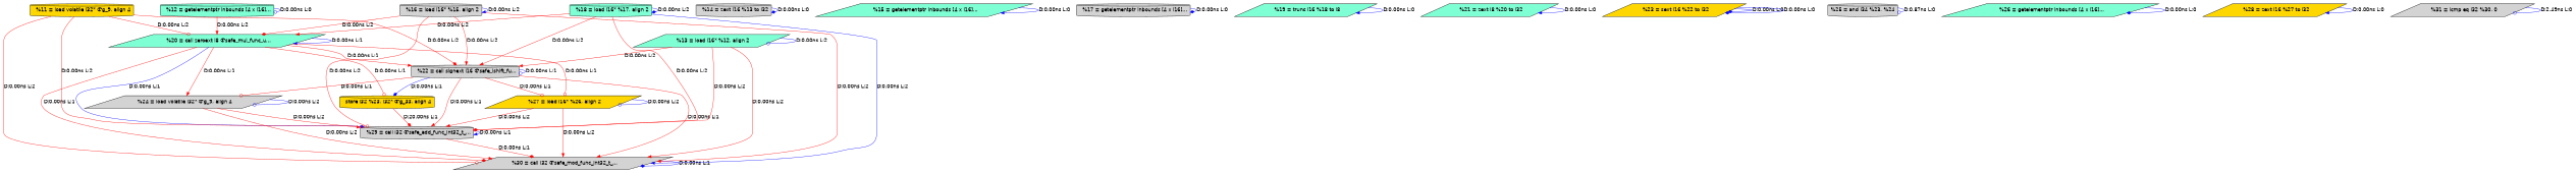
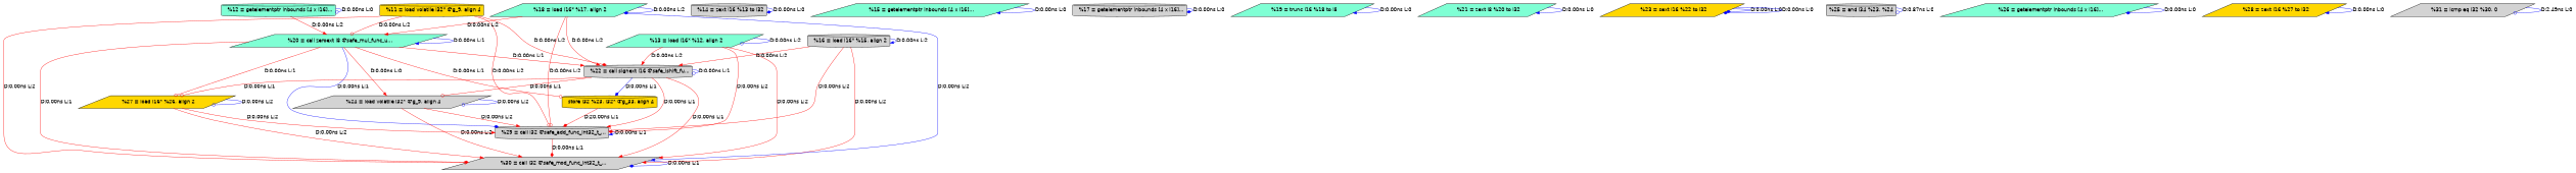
  digraph {
    fontname="DejaVu Sans"
    node [fillcolor=lightgrey fontname="DejaVu Sans" shape=parallelogram style=filled]
    edge [arrowhead=normal color=red fontname="DejaVu Sans"]
    n1 [fillcolor=aquamarine label="  %20 = call zeroext i8 @safe_mul_func_u..."]
    n2 [label="  %22 = call signext i16 @safe_lshift_fu..." shape=cylinder]
    n3 [label="  %29 = call i32 @safe_add_func_int32_t_..." shape=cylinder]
    n4 [label="  %30 = call i32 @safe_mod_func_int32_t_..."]
    n5 [fillcolor=gold label="  store i32 %23, i32* @g_33, align 4" shape=cylinder]
    n6 [label="  %24 = load volatile i32* @g_9, align 4"]
    n7 [fillcolor=gold label="  %27 = load i16* %26, align 2"]
    n8 [fillcolor=gold label="  %11 = load volatile i32* @g_9, align 4" shape=cylinder]
    n9 [fillcolor=aquamarine label="  %12 = getelementptr inbounds [4 x i16]..." shape=cylinder]
    n10 [fillcolor=aquamarine label="  %13 = load i16* %12, align 2"]
    n11 [label="  %14 = zext i16 %13 to i32" shape=cylinder]
    n12 [fillcolor=aquamarine label="  %15 = getelementptr inbounds [4 x i16]..."]
    n13 [label="  %16 = load i16* %15, align 2" shape=cylinder]
    n14 [label="  %17 = getelementptr inbounds [4 x i16]..." shape=cylinder]
-   n15 [fillcolor=aquamarine label="  %18 = load i16* %17, align 2" shape=cylinder]
+   n15 [fillcolor=aquamarine label="  %18 = load i16* %17, align 2"]
    n16 [fillcolor=aquamarine label="  %19 = trunc i16 %18 to i8"]
    n17 [fillcolor=aquamarine label="  %21 = zext i8 %20 to i32"]
    n18 [fillcolor=gold label="  %23 = sext i16 %22 to i32"]
    n19 [label="%25 = and i34 %23, %24" shape=cylinder]
    n20 [fillcolor=aquamarine label="  %26 = getelementptr inbounds [4 x i16]..."]
    n21 [fillcolor=gold label="  %28 = zext i16 %27 to i32"]
    n22 [label="  %31 = icmp eq i32 %30, 0"]
    n1 -> n1 [color=blue label="D:0.00ns L:1"]
    n1 -> n2 [label="D:0.00ns L:1"]
    n1 -> n3 [arrowhead=diamond color=blue label="D:0.00ns L:1"]
    n1 -> n4 [arrowhead=diamond label="D:0.00ns L:1"]
    n1 -> n5 [arrowhead=odot label="D:0.00ns L:1"]
-   n1 -> n6 [label="D:0.00ns L:1"]
+   n1 -> n6 [label="D:0.00ns L:0"]
    n1 -> n7 [arrowhead=odot label="D:0.00ns L:1"]
    n2 -> n2 [arrowhead=odot color=blue label="D:0.00ns L:1"]
    n2 -> n3 [label="D:0.00ns L:1"]
    n2 -> n4 [label="D:0.00ns L:1"]
    n2 -> n5 [arrowhead=diamond color=blue label="D:0.00ns L:1"]
    n2 -> n6 [arrowhead=odot label="D:0.00ns L:1"]
    n2 -> n7 [arrowhead=odot label="D:0.00ns L:1"]
    n3 -> n3 [color=blue label="D:0.00ns L:1"]
    n3 -> n4 [arrowhead=diamond label="D:0.00ns L:1"]
    n4 -> n4 [arrowhead=diamond color=blue label="D:0.00ns L:1"]
    n5 -> n3 [arrowhead=diamond label="D:20.00ns L:1"]
    n6 -> n3 [label="D:0.00ns L:2"]
    n6 -> n4 [label="D:0.00ns L:2"]
    n6 -> n6 [arrowhead=odot color=blue label="D:0.00ns L:2"]
    n7 -> n3 [label="D:0.00ns L:2"]
    n7 -> n4 [label="D:0.00ns L:2"]
    n7 -> n7 [arrowhead=odot color=blue label="D:0.00ns L:2"]
    n8 -> n1 [arrowhead=odot label="D:0.00ns L:2"]
    n8 -> n2 [arrowhead=diamond label="D:0.00ns L:2"]
    n8 -> n3 [arrowhead=odot label="D:0.00ns L:2"]
    n8 -> n4 [arrowhead=odot label="D:0.00ns L:2"]
    n9 -> n1 [label="D:0.00ns L:2"]
    n9 -> n9 [arrowhead=odot color=blue label="D:0.00ns L:0"]
    n10 -> n2 [label="D:0.00ns L:2"]
    n10 -> n3 [arrowhead=diamond label="D:0.00ns L:2"]
    n10 -> n4 [label="D:0.00ns L:2"]
    n10 -> n10 [arrowhead=odot color=blue label="D:0.00ns L:2"]
    n11 -> n11 [arrowhead=diamond color=blue label="D:0.00ns L:0"]
    n12 -> n12 [color=blue label="D:0.00ns L:0"]
-   n13 -> n1 [arrowhead=diamond label="D:0.00ns L:2"]
    n13 -> n2 [label="D:0.00ns L:2"]
    n13 -> n3 [arrowhead=odot label="D:0.00ns L:2"]
    n13 -> n4 [label="D:0.00ns L:2"]
    n13 -> n13 [color=blue label="D:0.00ns L:2"]
    n14 -> n14 [arrowhead=diamond color=blue label="D:0.00ns L:0"]
    n15 -> n1 [label="D:0.00ns L:2"]
    n15 -> n2 [label="D:0.00ns L:2"]
    n15 -> n3 [arrowhead=odot label="D:0.00ns L:2"]
    n15 -> n4 [color=blue label="D:0.00ns L:2"]
    n15 -> n15 [arrowhead=diamond color=blue label="D:0.00ns L:2"]
    n16 -> n16 [color=blue label="D:0.00ns L:0"]
    n17 -> n17 [color=blue label="D:0.00ns L:0"]
    n18 -> n18 [arrowhead=diamond color=blue label="D:0.00ns L:0"]
    n18 -> n18 [arrowhead=diamond color=blue label="D:0.00ns L:0"]
    n19 -> n19 [arrowhead=odot color=blue label="D:0.87ns L:0"]
    n20 -> n20 [arrowhead=diamond color=blue label="D:0.00ns L:0"]
    n21 -> n21 [color=blue label="D:0.00ns L:0"]
    n22 -> n22 [arrowhead=odot color=blue label="D:2.49ns L:0"]
  }
